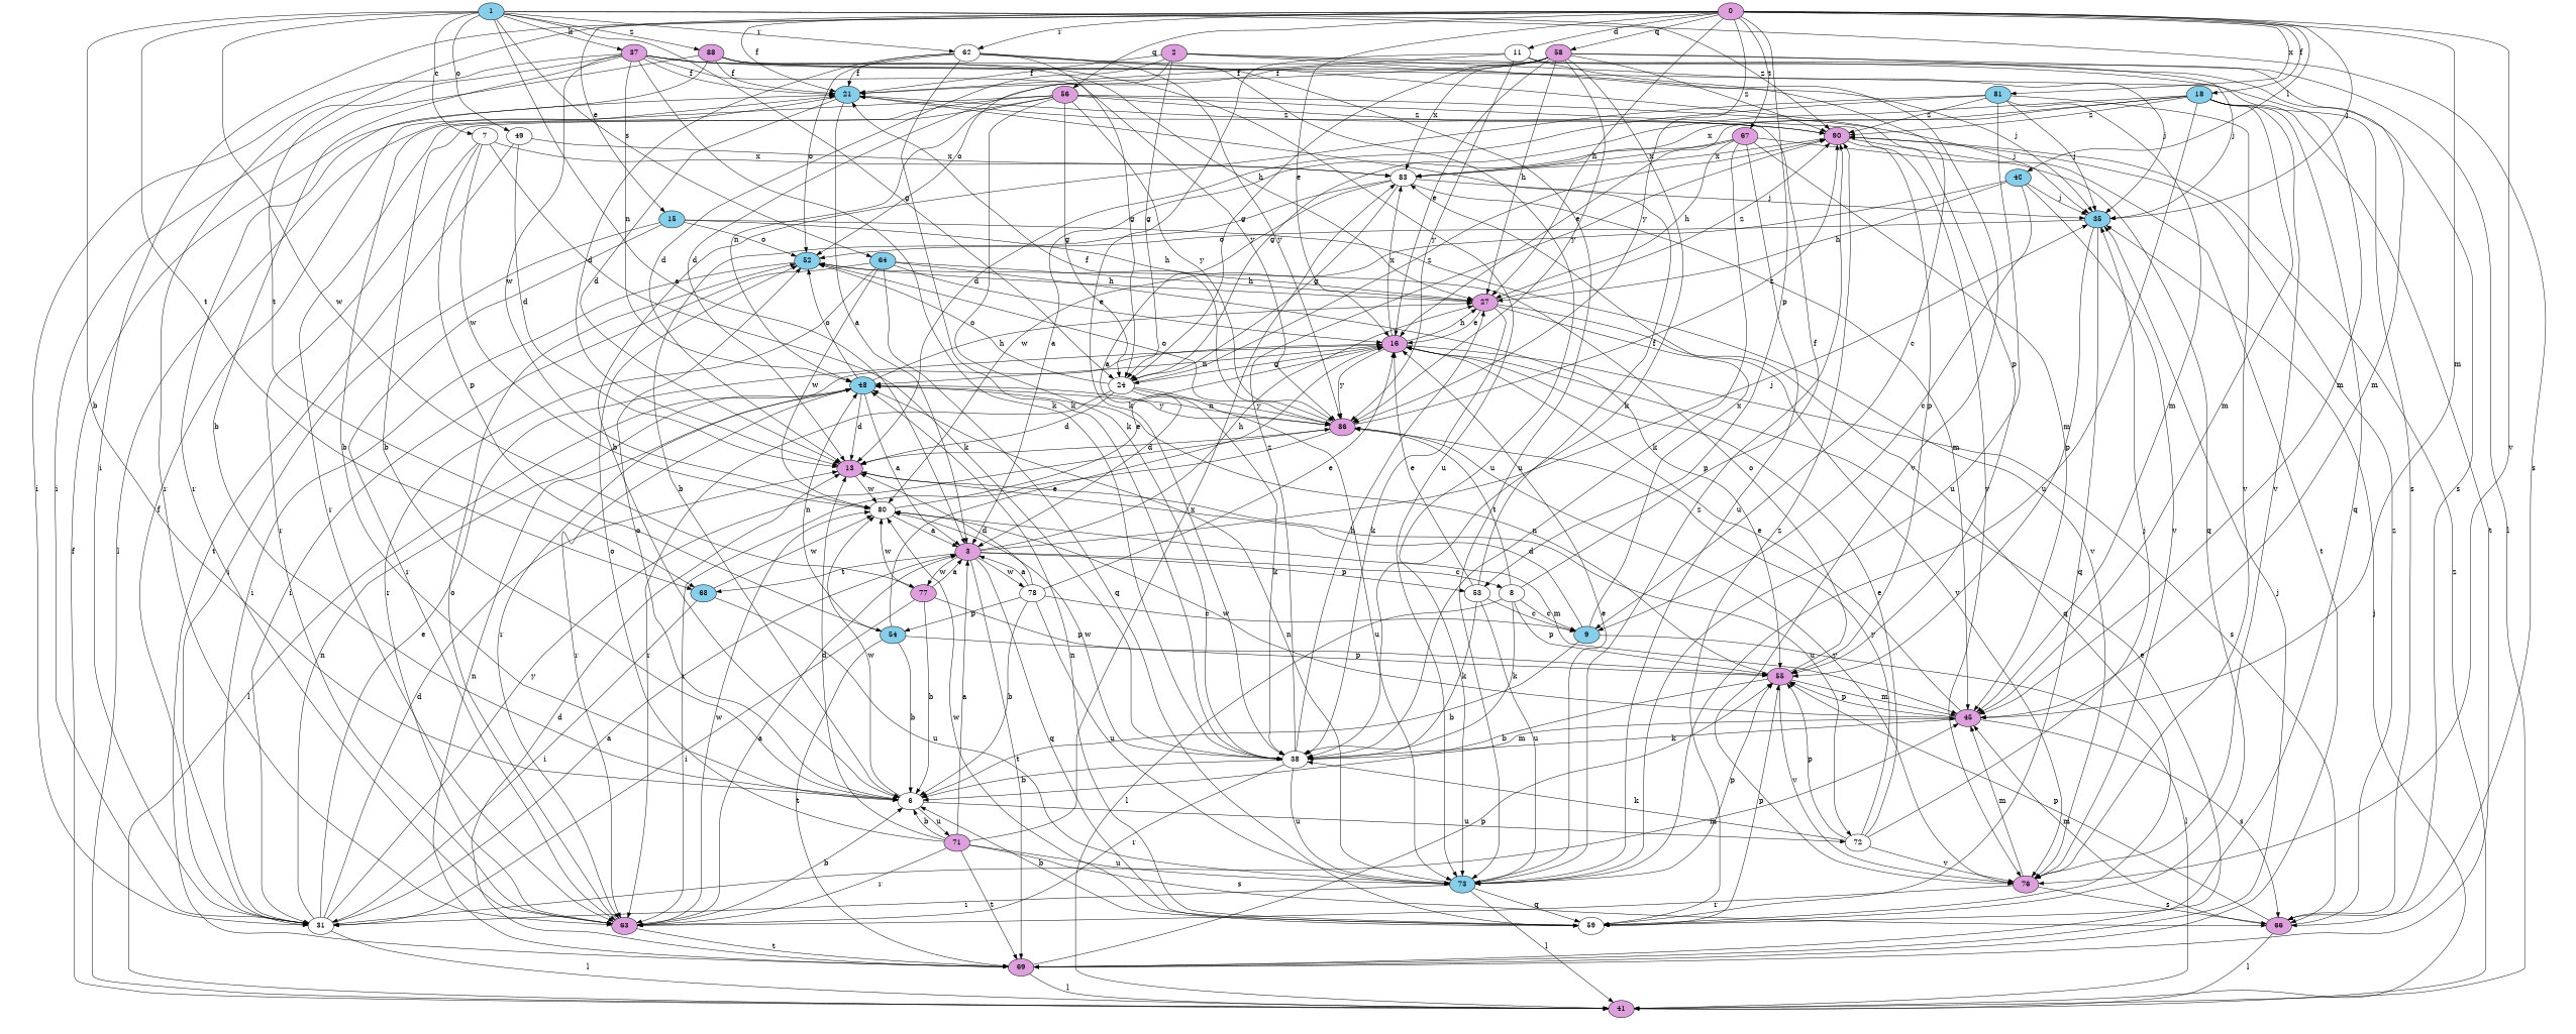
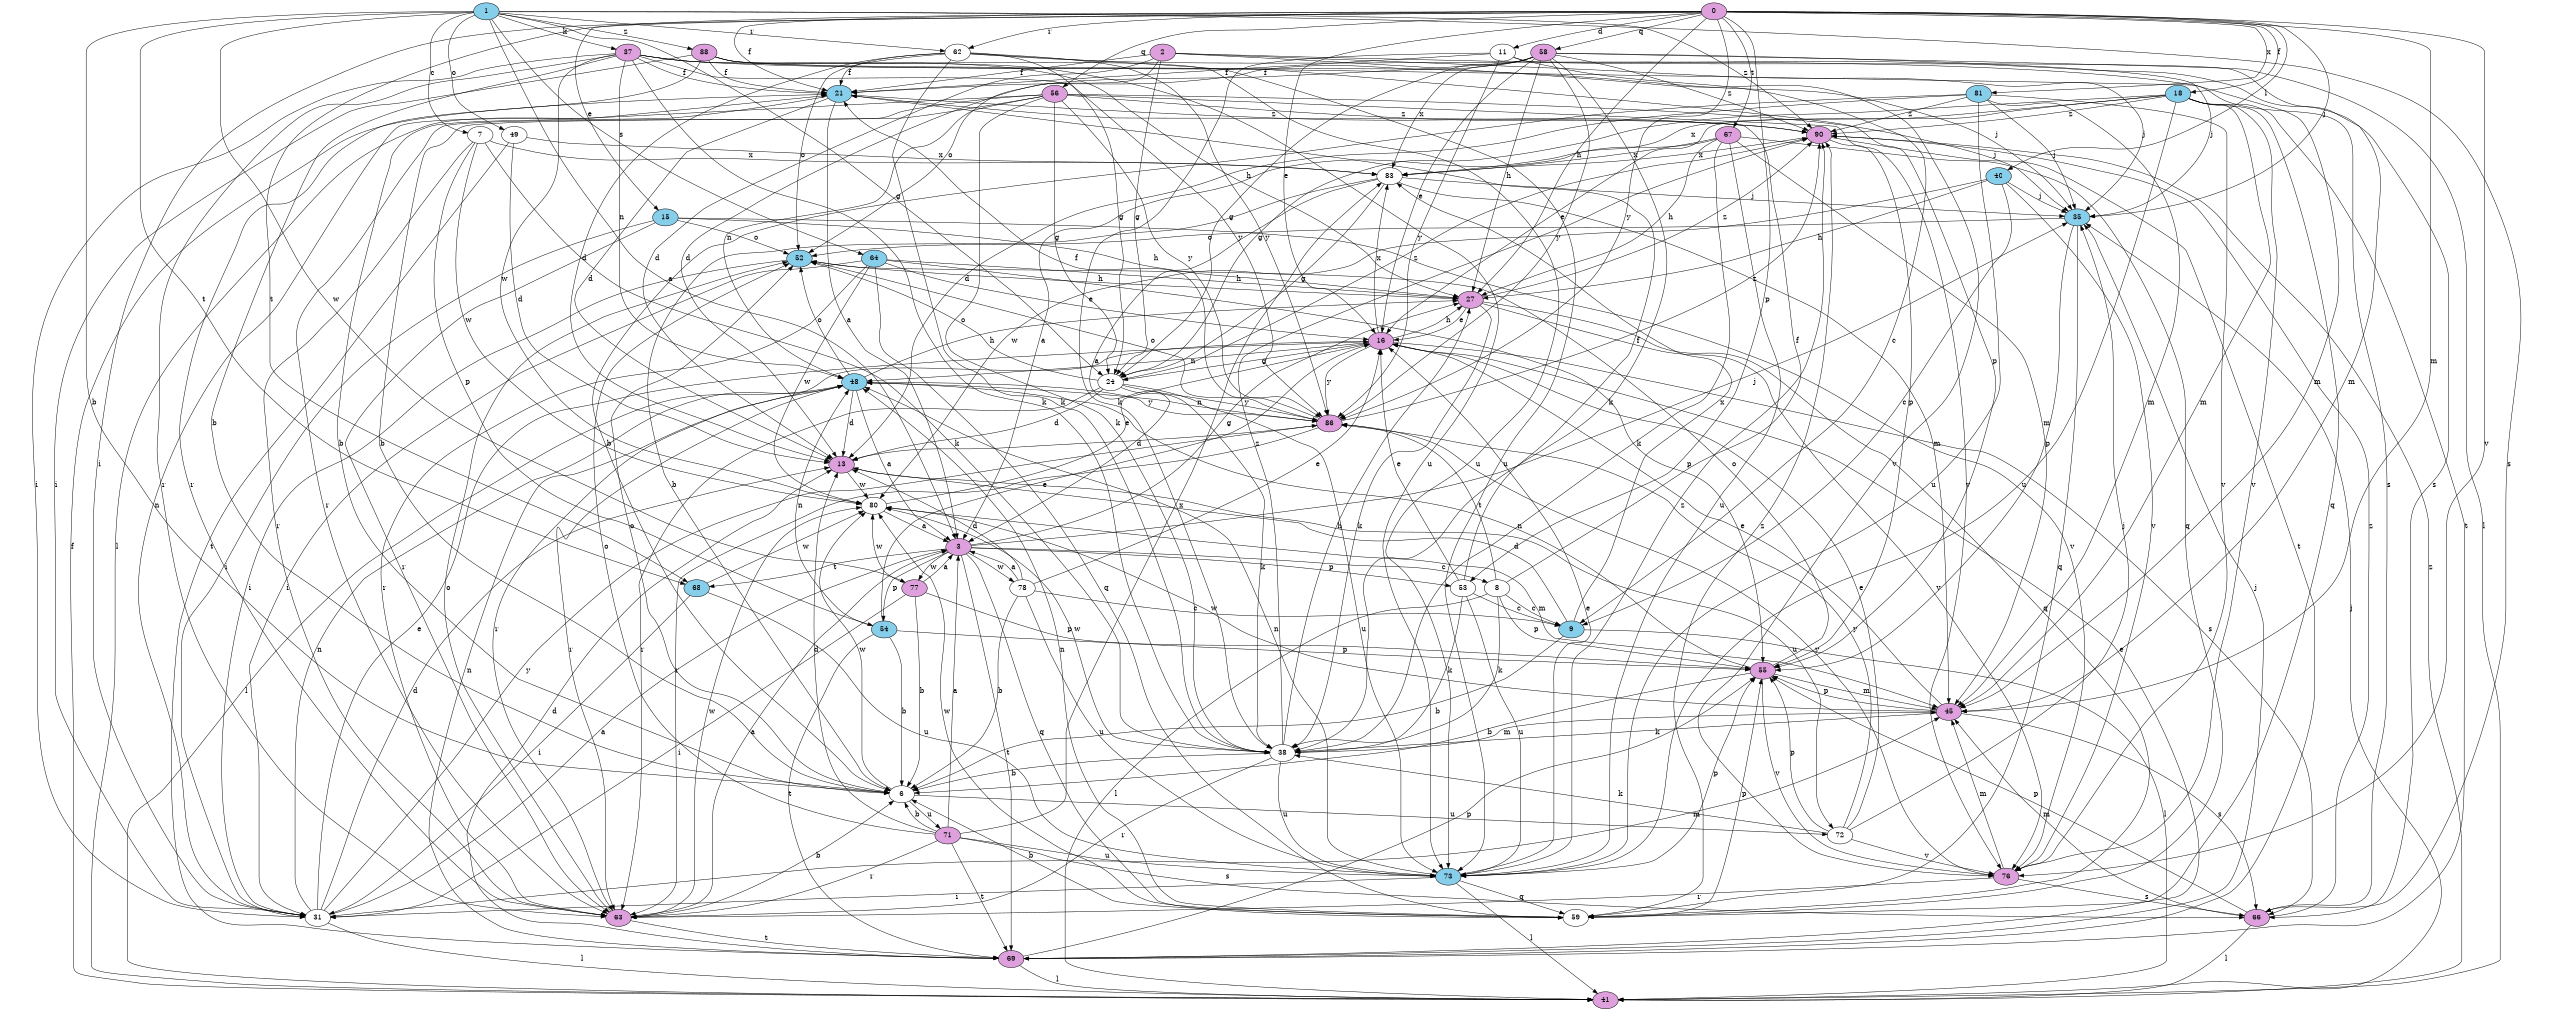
  strict digraph {
    node [fillcolor=plum style=filled]
    11 [fillcolor=white]
    0
    15 [fillcolor=skyblue]
    16
    18 [fillcolor=skyblue]
    21 [fillcolor=skyblue]
    27
    31 [fillcolor=white]
    35 [fillcolor=skyblue]
    40 [fillcolor=skyblue]
    45
    53 [fillcolor=white]
    56
    58
    62 [fillcolor=white]
    67
    68 [fillcolor=skyblue]
    76
    81 [fillcolor=skyblue]
    86
    38 [fillcolor=white]
    9 [fillcolor=skyblue]
    52 [fillcolor=skyblue]
    63
    24 [fillcolor=white]
    66
    83 [fillcolor=white]
    48 [fillcolor=skyblue]
    90
    59 [fillcolor=white]
    69
    73 [fillcolor=skyblue]
    3
    6 [fillcolor=white]
    13
    41
    55
    80 [fillcolor=white]
    1 [fillcolor=skyblue]
    7 [fillcolor=white]
    37
    49 [fillcolor=white]
    64 [fillcolor=skyblue]
    77
    88
    8 [fillcolor=white]
    54 [fillcolor=skyblue]
    78 [fillcolor=white]
    71
    72 [fillcolor=white]
    2
    11 -> 21 [label=f]
    11 -> 45 [label=m]
    11 -> 86 [label=y]
    11 -> 38 [label=k]
    11 -> 9 [label=c]
    0 -> 11 [label=d]
    0 -> 15 [label=e]
    0 -> 16 [label=e]
    0 -> 18 [label=f]
    0 -> 21 [label=f]
    0 -> 27 [label=h]
    0 -> 31 [label=i]
    0 -> 35 [label=j]
    0 -> 40 [label=l]
    0 -> 45 [label=m]
    0 -> 53 [label=p]
    0 -> 56 [label=q]
    0 -> 58 [label=q]
    0 -> 62 [label=r]
    0 -> 67 [label=t]
    0 -> 68 [label=t]
    0 -> 76 [label=v]
    0 -> 81 [label=x]
    0 -> 86 [label=y]
    15 -> 27 [label=h]
    15 -> 31 [label=i]
    15 -> 76 [label=v]
    15 -> 52 [label=o]
    15 -> 63 [label=r]
    16 -> 27 [label=h]
    16 -> 86 [label=y]
    16 -> 63 [label=r]
    16 -> 24 [label=g]
    16 -> 66 [label=s]
    16 -> 83 [label=x]
    16 -> 48 [label=n]
    18 -> 16 [label=e]
    18 -> 45 [label=m]
    18 -> 76 [label=v]
    18 -> 24 [label=g]
    18 -> 83 [label=x]
    18 -> 90 [label=z]
    18 -> 59 [label=q]
    18 -> 69 [label=t]
    18 -> 73 [label=u]
    21 -> 90 [label=z]
    21 -> 3 [label=a]
    21 -> 6 [label=b]
    21 -> 13 [label=d]
    27 -> 16 [label=e]
    27 -> 76 [label=v]
    27 -> 38 [label=k]
    27 -> 90 [label=z]
    27 -> 59 [label=q]
    31 -> 16 [label=e]
-   31 -> 21 [label=f]
+   31 -> 21 [label=n]
    31 -> 45 [label=m]
    31 -> 86 [label=y]
    31 -> 48 [label=n]
    31 -> 3 [label=a]
    31 -> 13 [label=d]
    31 -> 41 [label=l]
    35 -> 52 [label=o]
    35 -> 59 [label=q]
    35 -> 55 [label=p]
    40 -> 27 [label=h]
    40 -> 35 [label=j]
    40 -> 76 [label=v]
    40 -> 9 [label=c]
    40 -> 80 [label=w]
    45 -> 16 [label=e]
    45 -> 38 [label=k]
    45 -> 66 [label=s]
    45 -> 55 [label=p]
    45 -> 80 [label=w]
    53 -> 16 [label=e]
    53 -> 21 [label=f]
    53 -> 38 [label=k]
    53 -> 9 [label=c]
    53 -> 73 [label=u]
    56 -> 35 [label=j]
    56 -> 76 [label=v]
    56 -> 86 [label=y]
    56 -> 38 [label=k]
    56 -> 63 [label=r]
    56 -> 24 [label=g]
    56 -> 48 [label=n]
    56 -> 90 [label=z]
    56 -> 6 [label=b]
    56 -> 41 [label=l]
    58 -> 16 [label=e]
    58 -> 21 [label=f]
    58 -> 27 [label=h]
    58 -> 35 [label=j]
    58 -> 86 [label=y]
    58 -> 38 [label=k]
    58 -> 24 [label=g]
    58 -> 83 [label=x]
    58 -> 90 [label=z]
    58 -> 13 [label=d]
    58 -> 41 [label=l]
    62 -> 21 [label=f]
    62 -> 45 [label=m]
    62 -> 86 [label=y]
    62 -> 38 [label=k]
    62 -> 52 [label=o]
    62 -> 24 [label=g]
    62 -> 73 [label=u]
    62 -> 13 [label=d]
    67 -> 27 [label=h]
    67 -> 45 [label=m]
    67 -> 38 [label=k]
    67 -> 83 [label=x]
    67 -> 59 [label=q]
    67 -> 73 [label=u]
    67 -> 3 [label=a]
    68 -> 31 [label=i]
    68 -> 73 [label=u]
    68 -> 80 [label=w]
    76 -> 45 [label=m]
    76 -> 86 [label=y]
    76 -> 63 [label=r]
    76 -> 66 [label=s]
    81 -> 35 [label=j]
    81 -> 45 [label=m]
    81 -> 76 [label=v]
    81 -> 90 [label=z]
    81 -> 73 [label=u]
    81 -> 6 [label=b]
    81 -> 13 [label=d]
    86 -> 21 [label=f]
    86 -> 52 [label=o]
    86 -> 63 [label=r]
    86 -> 48 [label=n]
    86 -> 90 [label=z]
    86 -> 13 [label=d]
    38 -> 27 [label=h]
    38 -> 45 [label=m]
    38 -> 63 [label=r]
    38 -> 90 [label=z]
    38 -> 73 [label=u]
    38 -> 6 [label=b]
    38 -> 80 [label=w]
    9 -> 83 [label=x]
    9 -> 6 [label=b]
    9 -> 13 [label=d]
    9 -> 41 [label=l]
    52 -> 27 [label=h]
    52 -> 31 [label=i]
    63 -> 52 [label=o]
    63 -> 69 [label=t]
    63 -> 3 [label=a]
    63 -> 6 [label=b]
    63 -> 80 [label=w]
    24 -> 86 [label=y]
    24 -> 38 [label=k]
    24 -> 52 [label=o]
    24 -> 63 [label=r]
    24 -> 90 [label=z]
    24 -> 73 [label=u]
    24 -> 13 [label=d]
    66 -> 45 [label=m]
    66 -> 90 [label=z]
    66 -> 41 [label=l]
    66 -> 55 [label=p]
    83 -> 35 [label=j]
    83 -> 45 [label=m]
    83 -> 24 [label=g]
    83 -> 3 [label=a]
    83 -> 6 [label=b]
    48 -> 27 [label=h]
    48 -> 86 [label=y]
    48 -> 52 [label=o]
    48 -> 63 [label=r]
    48 -> 3 [label=a]
    48 -> 13 [label=d]
    48 -> 41 [label=l]
    90 -> 83 [label=x]
    90 -> 69 [label=t]
    90 -> 55 [label=p]
    59 -> 48 [label=n]
    59 -> 90 [label=z]
    59 -> 6 [label=b]
    59 -> 55 [label=p]
    59 -> 80 [label=w]
    69 -> 16 [label=e]
    69 -> 35 [label=j]
    69 -> 48 [label=n]
    69 -> 13 [label=d]
    69 -> 41 [label=l]
    69 -> 55 [label=p]
    73 -> 16 [label=e]
    73 -> 31 [label=i]
    73 -> 48 [label=n]
    73 -> 90 [label=z]
    73 -> 59 [label=q]
    73 -> 41 [label=l]
    73 -> 55 [label=p]
-   3 -> 27 [label=h]
+   3 -> 27 [label=g]
    3 -> 35 [label=j]
    3 -> 53 [label=p]
    3 -> 68 [label=t]
    3 -> 59 [label=q]
    3 -> 69 [label=t]
    3 -> 77 [label=w]
    3 -> 8 [label=c]
-   78 -> 54 [label=p]
+   3 -> 54 [label=p]
    3 -> 78 [label=w]
    6 -> 52 [label=o]
    6 -> 80 [label=w]
    6 -> 71 [label=u]
    6 -> 72 [label=u]
    13 -> 80 [label=w]
    13 -> 72 [label=u]
    41 -> 21 [label=f]
    41 -> 35 [label=j]
    41 -> 90 [label=z]
    55 -> 45 [label=m]
    55 -> 76 [label=v]
    55 -> 52 [label=o]
    55 -> 48 [label=n]
    55 -> 6 [label=b]
    80 -> 16 [label=e]
    80 -> 45 [label=m]
    80 -> 3 [label=a]
    1 -> 62 [label=r]
    1 -> 68 [label=t]
    1 -> 24 [label=g]
    1 -> 66 [label=s]
    1 -> 90 [label=z]
    1 -> 3 [label=a]
    1 -> 6 [label=b]
    1 -> 7 [label=c]
    1 -> 37 [label=k]
    1 -> 49 [label=o]
    1 -> 64 [label=s]
    1 -> 77 [label=w]
    1 -> 88 [label=z]
    7 -> 38 [label=k]
    7 -> 63 [label=r]
    7 -> 83 [label=x]
    7 -> 80 [label=w]
    7 -> 54 [label=p]
    37 -> 21 [label=f]
    37 -> 27 [label=h]
    37 -> 31 [label=i]
    37 -> 86 [label=y]
    37 -> 38 [label=k]
    37 -> 63 [label=r]
    37 -> 66 [label=s]
    37 -> 48 [label=n]
    37 -> 73 [label=u]
    37 -> 6 [label=b]
    37 -> 80 [label=w]
    49 -> 83 [label=x]
    49 -> 69 [label=t]
    49 -> 13 [label=d]
    64 -> 16 [label=e]
    64 -> 27 [label=h]
    64 -> 31 [label=i]
    64 -> 63 [label=r]
    64 -> 59 [label=q]
    64 -> 55 [label=p]
    64 -> 80 [label=w]
    77 -> 31 [label=i]
    77 -> 3 [label=a]
    77 -> 6 [label=b]
    77 -> 55 [label=p]
    77 -> 80 [label=w]
    88 -> 21 [label=f]
    88 -> 31 [label=i]
    88 -> 35 [label=j]
    88 -> 63 [label=r]
    88 -> 73 [label=u]
    88 -> 55 [label=p]
    8 -> 21 [label=f]
    8 -> 86 [label=t]
    8 -> 38 [label=k]
    8 -> 9 [label=c]
    8 -> 41 [label=l]
    8 -> 55 [label=p]
    54 -> 16 [label=e]
    54 -> 48 [label=n]
    54 -> 69 [label=t]
    54 -> 6 [label=b]
    54 -> 55 [label=p]
    78 -> 16 [label=e]
    78 -> 9 [label=c]
    78 -> 73 [label=u]
    78 -> 3 [label=a]
    78 -> 6 [label=b]
    78 -> 13 [label=d]
    71 -> 52 [label=o]
    71 -> 63 [label=r]
    71 -> 66 [label=s]
    71 -> 83 [label=x]
    71 -> 69 [label=t]
    71 -> 73 [label=u]
    71 -> 3 [label=a]
    71 -> 6 [label=b]
    71 -> 13 [label=d]
    72 -> 16 [label=e]
    72 -> 35 [label=j]
    72 -> 76 [label=v]
    72 -> 86 [label=y]
    72 -> 38 [label=k]
    72 -> 55 [label=p]
    2 -> 21 [label=f]
    2 -> 35 [label=j]
    2 -> 76 [label=v]
    2 -> 52 [label=o]
    2 -> 24 [label=g]
    2 -> 66 [label=s]
    2 -> 13 [label=d]
  }
